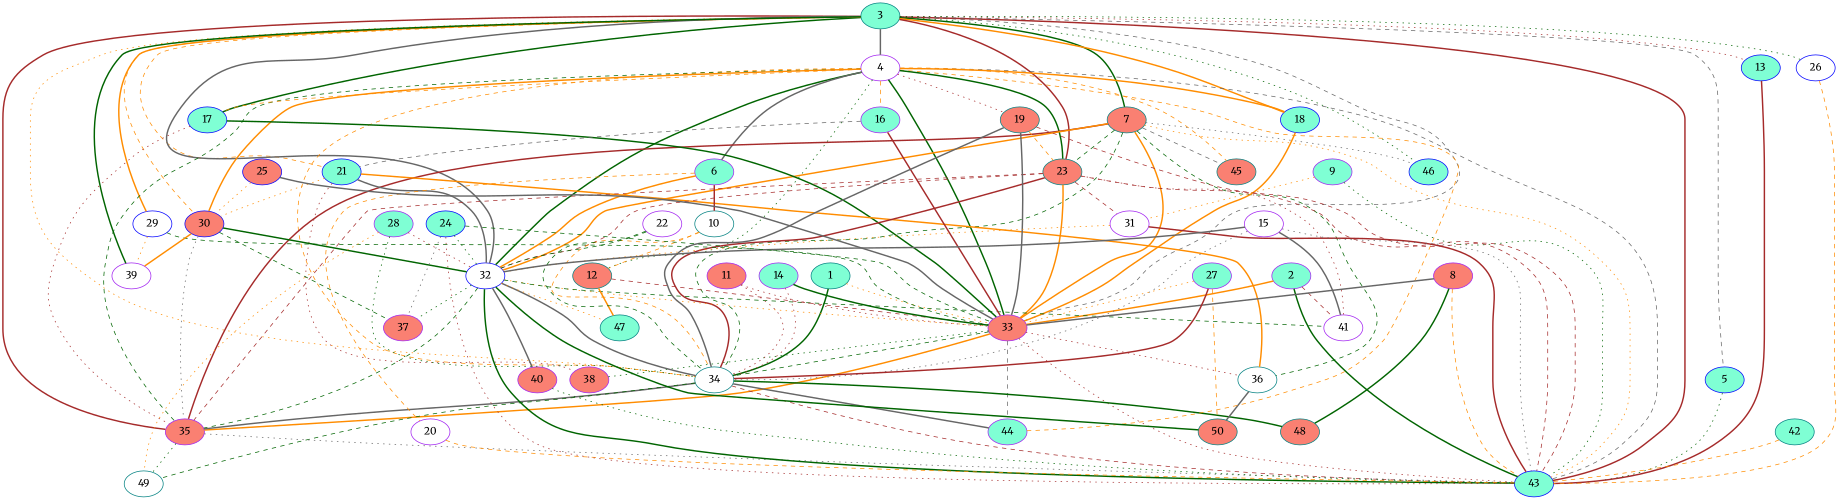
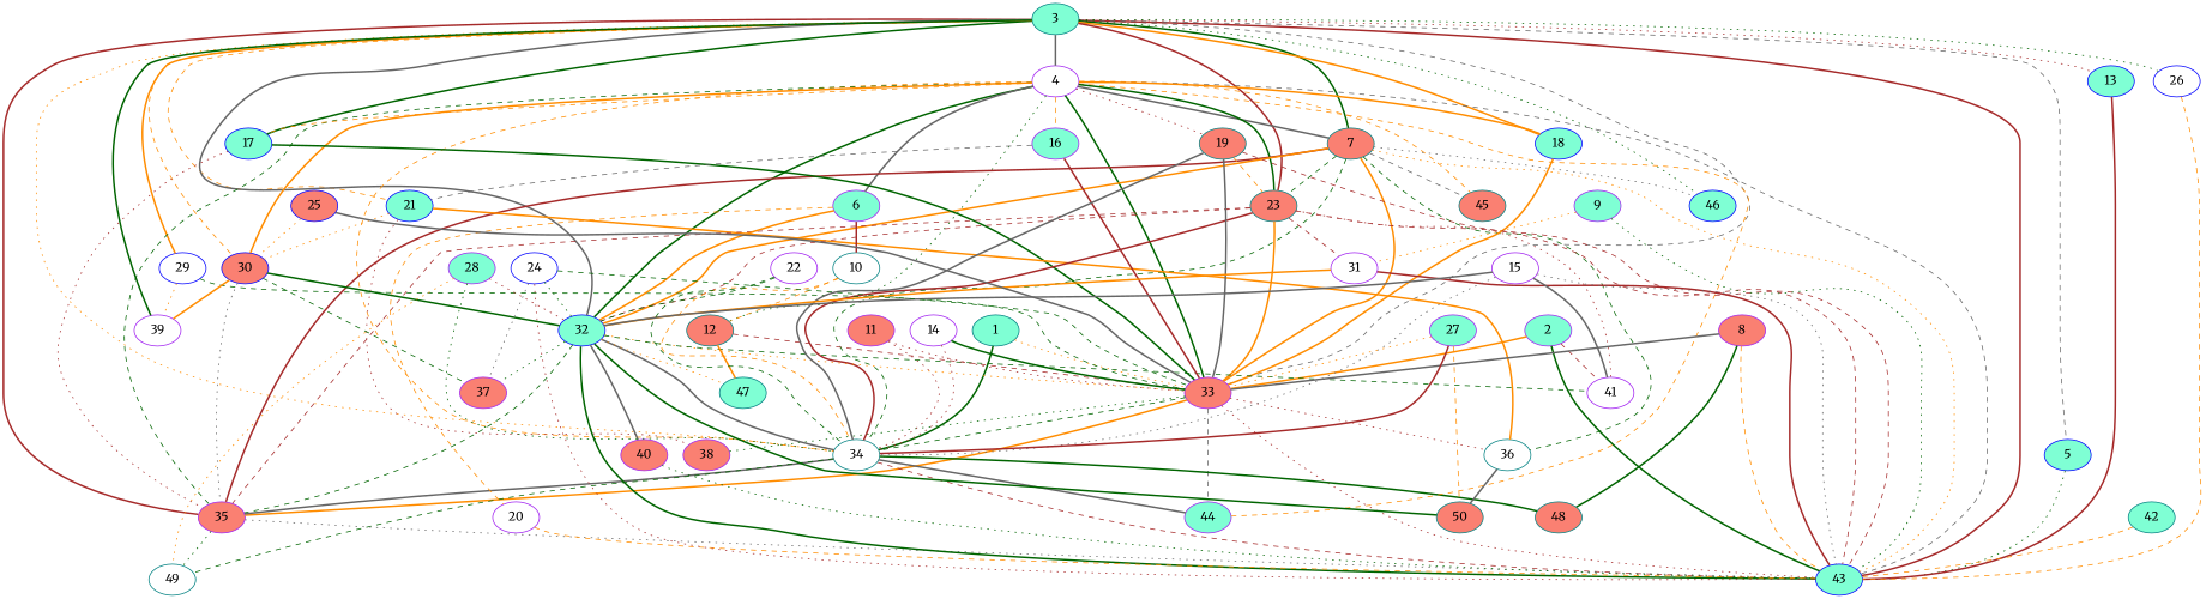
  graph {
    fontname=Merriweather
    node [color=purple fillcolor=aquamarine fontname=Merriweather style=filled]
    edge [color=darkorange fontname=Merriweather style=bold weight=1.0]
    1 [color=teal]
    33 [fillcolor=salmon]
    34 [color=teal fillcolor=white]
    43 [color=blue]
    35 [fillcolor=salmon]
    44
    36 [color=teal fillcolor=white]
    38 [fillcolor=salmon]
    48 [color=teal fillcolor=salmon]
    49 [color=teal fillcolor=white]
    2
    41 [fillcolor=white]
    3 [color=teal]
    4 [fillcolor=white]
    5 [color=blue]
    7 [color=teal fillcolor=salmon]
    13 [color=blue]
    17 [color=blue]
    18 [color=blue]
    21 [color=blue]
    23 [color=teal fillcolor=salmon]
    26 [color=blue fillcolor=white]
    29 [color=blue fillcolor=white]
    30 [color=blue fillcolor=salmon]
-   32 [color=blue fillcolor=white]
+   32 [color=blue]
    39 [fillcolor=white]
    46 [color=blue]
    6
    12 [color=teal fillcolor=salmon]
    16
    19 [color=teal fillcolor=salmon]
    45 [color=teal fillcolor=salmon]
    31 [fillcolor=white]
    37 [fillcolor=salmon]
    47 [color=teal]
    50 [color=teal fillcolor=salmon]
    40 [fillcolor=salmon]
    10 [color=teal fillcolor=white]
    20 [fillcolor=white]
    8 [fillcolor=salmon]
    9
    11 [fillcolor=salmon]
-   14
+   14 [fillcolor=white]
    15 [fillcolor=white]
    22 [fillcolor=white]
-   24 [color=blue]
+   24 [color=blue fillcolor=white]
    25 [color=blue fillcolor=salmon]
    27
    28
    42 [color=teal]
    1 -- 33 [style=dotted]
    1 -- 34 [color=darkgreen]
    33 -- 34 [color=darkgreen style=dashed]
    33 -- 43 [color=brown style=dotted]
    33 -- 35
    33 -- 44 [color=gray40 style=dashed]
    33 -- 36 [color=brown style=dotted]
    33 -- 38 [color=darkgreen style=dotted weight=2.0]
    34 -- 43 [color=brown style=dashed]
    34 -- 35 [color=gray40 weight=3.0]
    34 -- 44 [color=gray40]
    34 -- 48 [color=darkgreen]
    34 -- 49 [color=darkgreen style=dashed]
    35 -- 43 [color=gray40 style=dotted]
    35 -- 49 [color=darkgreen style=dotted]
    36 -- 50 [color=gray40]
    2 -- 33
    2 -- 43 [color=darkgreen]
    2 -- 41 [color=brown style=dashed]
    3 -- 33 [color=gray40 style=dashed]
    3 -- 34 [style=dotted]
    3 -- 43 [color=brown]
    3 -- 35 [color=brown weight=2.0]
    3 -- 4 [color=gray40 weight=3.0]
    3 -- 5 [color=gray40 style=dashed]
    3 -- 7 [color=darkgreen]
    3 -- 13 [color=brown style=dotted]
    3 -- 17 [color=darkgreen]
    3 -- 18
    3 -- 21 [style=dashed]
    3 -- 23 [color=brown]
    3 -- 26 [color=darkgreen style=dotted]
    3 -- 29
    3 -- 30 [style=dashed]
    3 -- 32 [color=gray40]
    3 -- 39 [color=darkgreen]
    3 -- 46 [color=darkgreen style=dotted]
    4 -- 33 [color=darkgreen weight=3.0]
    4 -- 34 [style=dashed weight=2.0]
    4 -- 43 [color=gray40 style=dashed weight=2.0]
    4 -- 35 [color=darkgreen style=dashed weight=3.0]
    4 -- 44 [style=dashed]
+   4 -- 7 [color=gray40 weight=2.0]
    4 -- 17 [style=dashed]
    4 -- 18
    4 -- 23 [color=darkgreen weight=3.0]
    4 -- 30
    4 -- 32 [color=darkgreen weight=3.0]
    4 -- 6 [color=gray40 weight=2.0]
    4 -- 12 [color=darkgreen style=dotted weight=2.0]
    4 -- 16 [style=dashed]
    4 -- 19 [color=brown style=dotted]
    4 -- 45 [style=dashed]
    5 -- 43 [color=darkgreen style=dotted]
    7 -- 33
    7 -- 34 [color=darkgreen style=dashed]
    7 -- 43 [style=dotted]
    7 -- 35 [color=brown]
    7 -- 36 [color=darkgreen style=dashed]
    7 -- 23 [color=darkgreen style=dashed]
    7 -- 32 [weight=2.0]
    7 -- 46 [color=gray40 style=dotted]
    7 -- 45 [color=gray40 style=dashed weight=2.0]
    13 -- 43 [color=brown]
    17 -- 33 [color=darkgreen]
    17 -- 35 [color=brown style=dotted]
    18 -- 33
    21 -- 36
    21 -- 38 [color=brown style=dotted]
    21 -- 30 [style=dotted]
-   21 -- 32 [color=gray40 weight=2.0]
    23 -- 33 [weight=2.0]
    23 -- 34 [color=brown]
    23 -- 43 [color=brown style=dashed weight=2.0]
    23 -- 35 [color=brown style=dashed]
    23 -- 41 [color=brown style=dotted]
    23 -- 32 [color=brown style=dashed]
    23 -- 31 [color=brown style=dashed]
    26 -- 43 [style=dashed]
    29 -- 33 [color=darkgreen style=dashed]
    29 -- 39 [style=dotted]
    30 -- 35 [color=gray40 style=dotted]
    30 -- 32 [color=darkgreen]
    30 -- 39
    30 -- 37 [color=darkgreen style=dashed]
    32 -- 33 [style=dotted]
    32 -- 34 [color=gray40]
    32 -- 43 [color=darkgreen]
    32 -- 35 [color=darkgreen style=dashed]
    32 -- 41 [color=darkgreen style=dashed]
    32 -- 37 [color=darkgreen style=dotted]
    32 -- 47 [style=dotted]
    32 -- 50 [color=darkgreen]
    32 -- 40 [color=gray40]
    6 -- 32
    6 -- 10 [color=brown]
    6 -- 20 [style=dashed]
    12 -- 33 [color=brown style=dashed]
    12 -- 47
    16 -- 33 [color=brown]
    16 -- 21 [color=gray40 style=dashed]
    19 -- 33 [color=gray40]
    19 -- 34 [color=gray40]
    19 -- 43 [color=brown style=dashed]
    19 -- 23 [style=dashed]
    31 -- 43 [color=brown]
-   31 -- 32 [style=dotted]
+   31 -- 32
    40 -- 43 [color=darkgreen style=dotted]
    10 -- 34 [style=dashed]
    10 -- 12 [style=dashed]
    20 -- 43 [style=dashed weight=2.0]
    8 -- 33 [color=gray40]
    8 -- 43 [style=dashed]
    8 -- 48 [color=darkgreen]
    9 -- 43 [color=darkgreen style=dotted]
    9 -- 31 [style=dotted]
    11 -- 33 [color=brown style=dotted]
    11 -- 34 [color=brown style=dotted]
    14 -- 33 [color=darkgreen]
    14 -- 34 [color=brown style=dotted]
    15 -- 34 [color=gray40 style=dotted]
    15 -- 43 [color=gray40 style=dotted]
    15 -- 41 [color=gray40]
    15 -- 32 [color=gray40]
    22 -- 34 [color=darkgreen style=dashed]
    22 -- 32 [color=darkgreen style=dashed]
    24 -- 33 [color=darkgreen style=dashed]
    24 -- 43 [color=brown style=dotted]
    24 -- 32 [color=darkgreen style=dotted weight=2.0]
    24 -- 37 [color=gray40 style=dotted]
    25 -- 33 [color=gray40]
    25 -- 30 [style=dotted]
    27 -- 33 [style=dotted weight=2.0]
    27 -- 34 [color=brown]
    27 -- 50 [style=dashed]
    28 -- 34 [color=darkgreen style=dotted]
    28 -- 49 [style=dotted weight=2.0]
    28 -- 32 [color=brown style=dotted weight=2.0]
    42 -- 43 [style=dashed]
  }
